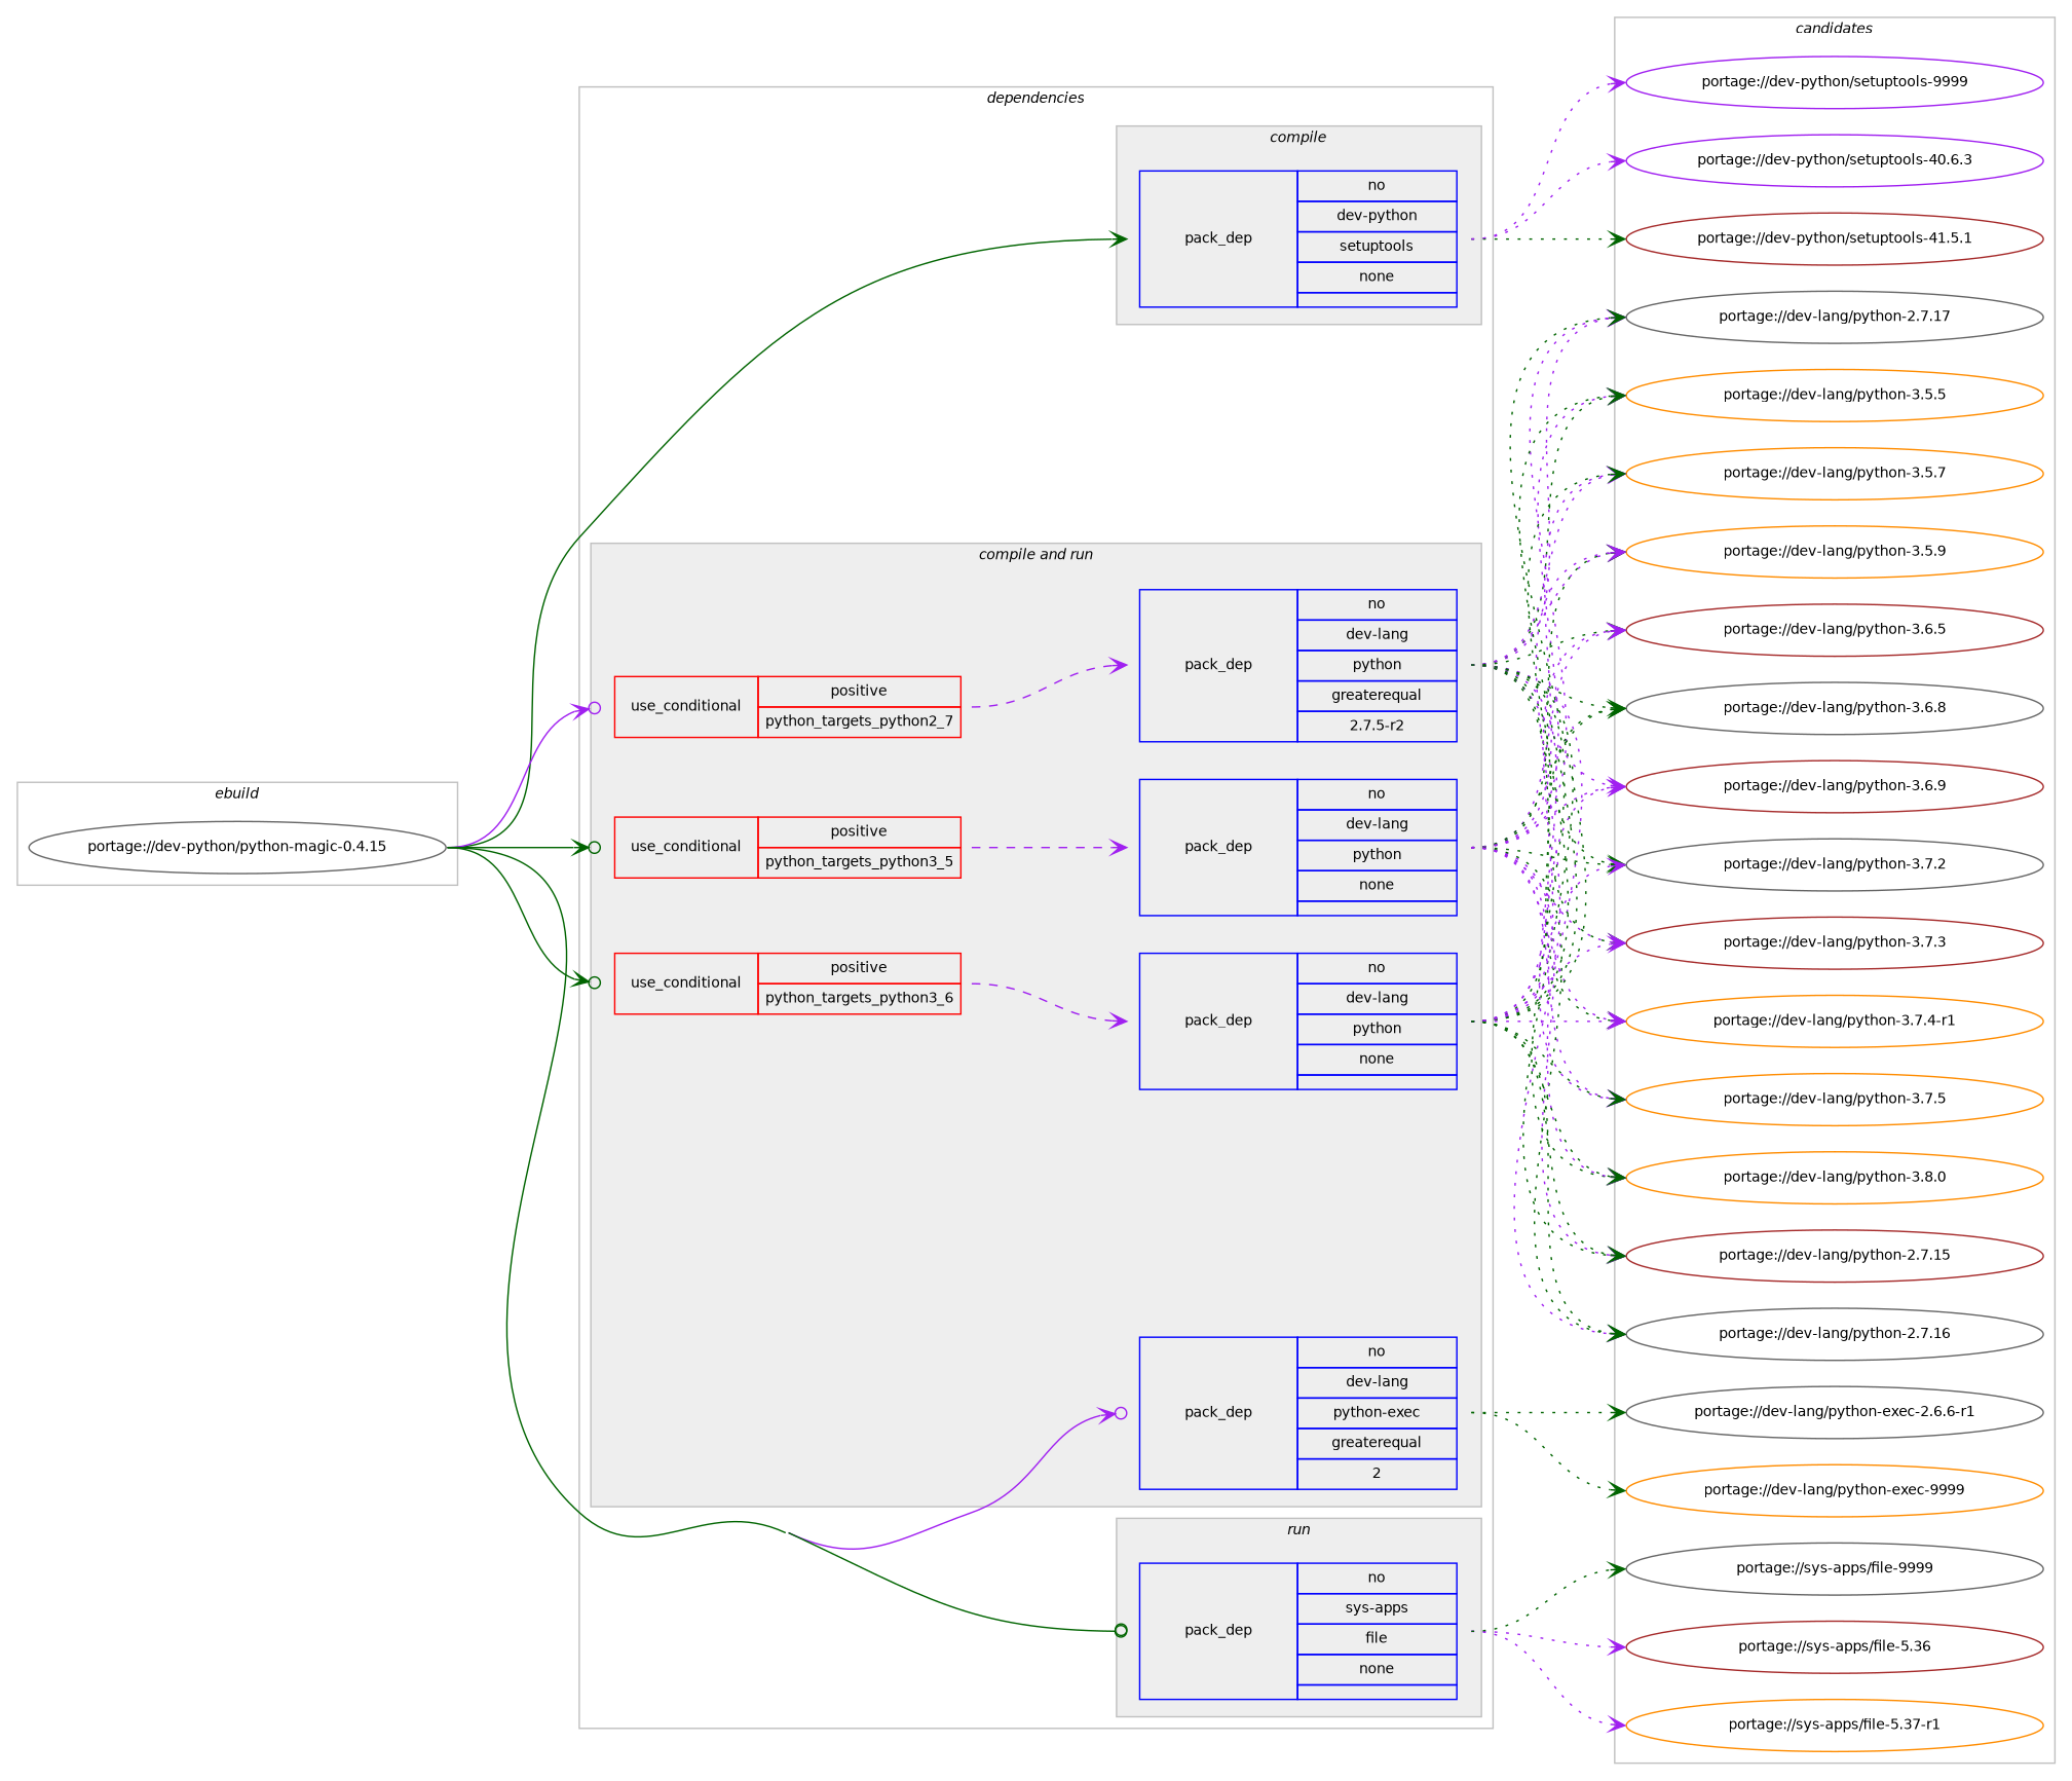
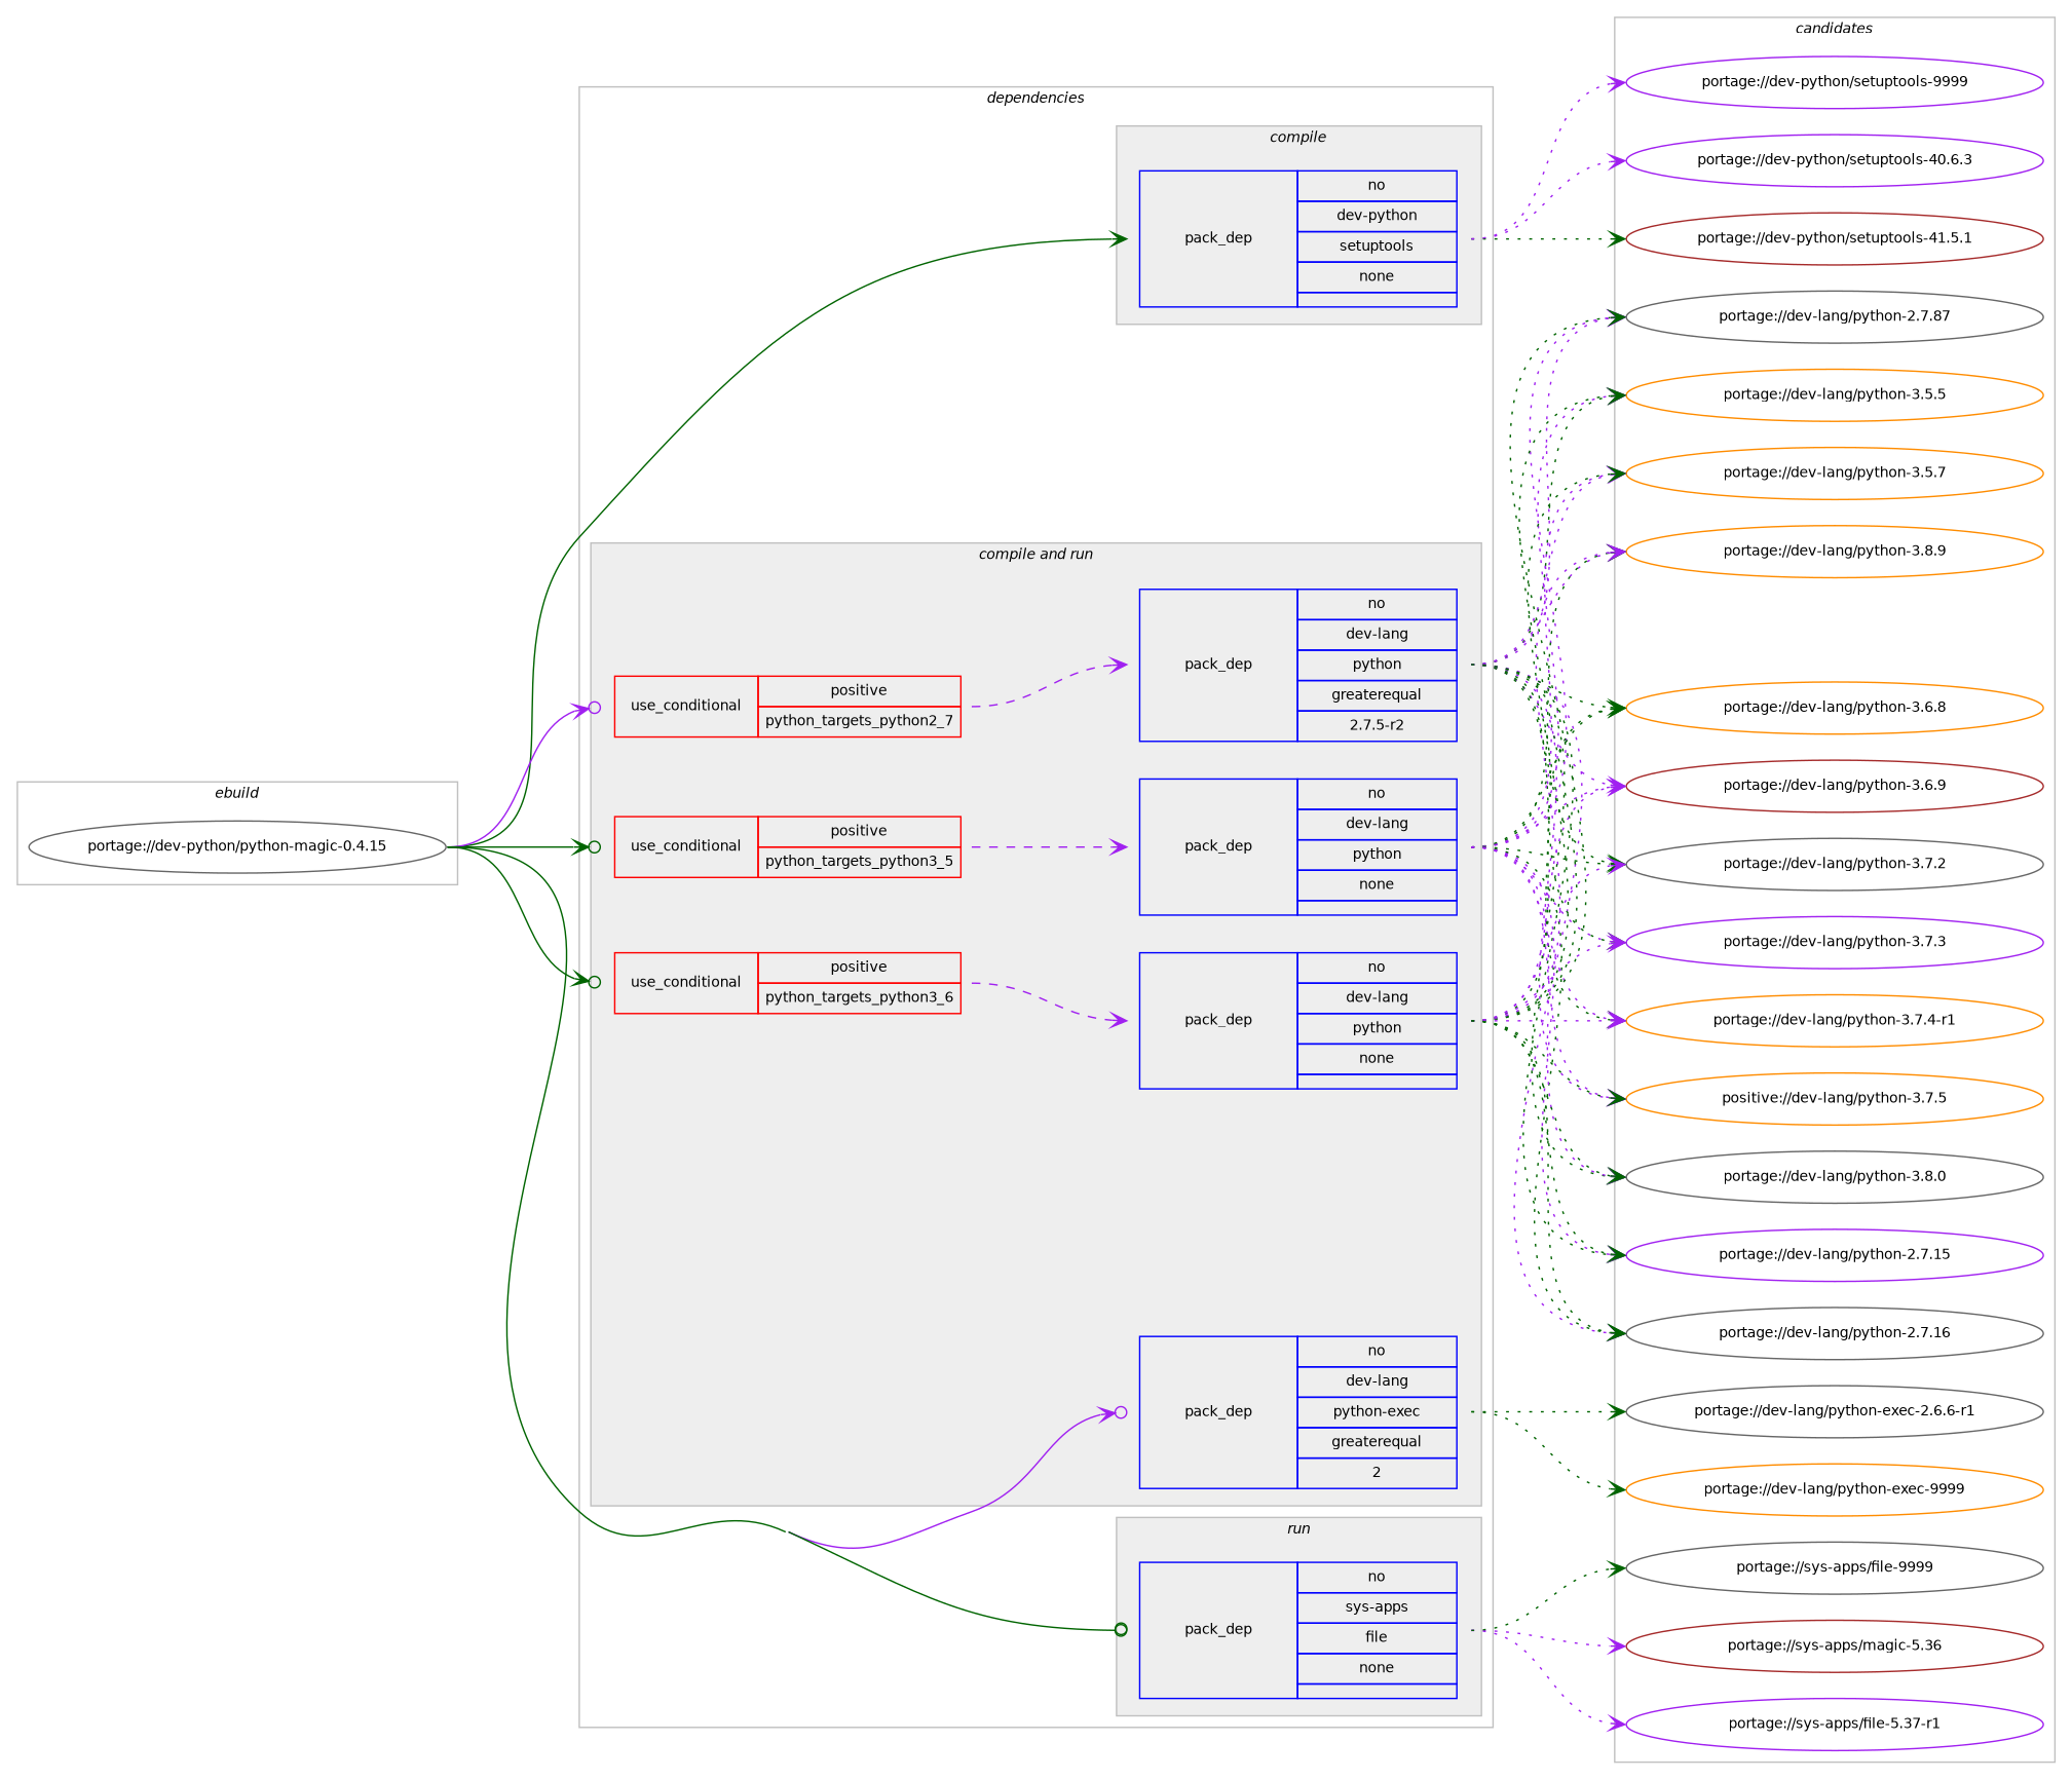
  digraph {
    compound=true
    concentrate=true
    fontname=Helvetica
    fontsize=10
    newrank=true
    rankdir=LR
    ranksep=1.5
    node [color=darkorange fontname=Helvetica fontsize=10]
    edge [arrowhead=vee color=purple headport=w style=dotted tailport=e weight=100]
    n1 [color=gray40 label="portage://dev-python/python-magic-0.4.15" width=4]
    n2 [color=blue label=<<TABLE BORDER="0" CELLBORDER="1" CELLSPACING="0" CELLPADDING="4" WIDTH="220"><TR><TD ROWSPAN="6" CELLPADDING="30">pack_dep</TD></TR><TR><TD WIDTH="110">no</TD></TR><TR><TD>dev-python</TD></TR><TR><TD>setuptools</TD></TR><TR><TD>none</TD></TR><TR><TD></TD></TR></TABLE>> shape=none]
    n3 [color=blue label=<<TABLE BORDER="0" CELLBORDER="1" CELLSPACING="0" CELLPADDING="4" WIDTH="220"><TR><TD ROWSPAN="6" CELLPADDING="30">pack_dep</TD></TR><TR><TD WIDTH="110">no</TD></TR><TR><TD>dev-lang</TD></TR><TR><TD>python</TD></TR><TR><TD>greaterequal</TD></TR><TR><TD>2.7.5-r2</TD></TR></TABLE>> shape=none]
    n4 [color=red label=<<TABLE BORDER="0" CELLBORDER="1" CELLSPACING="0" CELLPADDING="4"><TR><TD ROWSPAN="3" CELLPADDING="10">use_conditional</TD></TR><TR><TD>positive</TD></TR><TR><TD>python_targets_python2_7</TD></TR></TABLE>> shape=none]
    n5 [color=blue label=<<TABLE BORDER="0" CELLBORDER="1" CELLSPACING="0" CELLPADDING="4" WIDTH="220"><TR><TD ROWSPAN="6" CELLPADDING="30">pack_dep</TD></TR><TR><TD WIDTH="110">no</TD></TR><TR><TD>dev-lang</TD></TR><TR><TD>python</TD></TR><TR><TD>none</TD></TR><TR><TD></TD></TR></TABLE>> shape=none]
    n6 [color=red label=<<TABLE BORDER="0" CELLBORDER="1" CELLSPACING="0" CELLPADDING="4"><TR><TD ROWSPAN="3" CELLPADDING="10">use_conditional</TD></TR><TR><TD>positive</TD></TR><TR><TD>python_targets_python3_5</TD></TR></TABLE>> shape=none]
    n7 [color=blue label=<<TABLE BORDER="0" CELLBORDER="1" CELLSPACING="0" CELLPADDING="4" WIDTH="220"><TR><TD ROWSPAN="6" CELLPADDING="30">pack_dep</TD></TR><TR><TD WIDTH="110">no</TD></TR><TR><TD>dev-lang</TD></TR><TR><TD>python</TD></TR><TR><TD>none</TD></TR><TR><TD></TD></TR></TABLE>> shape=none]
    n8 [color=red label=<<TABLE BORDER="0" CELLBORDER="1" CELLSPACING="0" CELLPADDING="4"><TR><TD ROWSPAN="3" CELLPADDING="10">use_conditional</TD></TR><TR><TD>positive</TD></TR><TR><TD>python_targets_python3_6</TD></TR></TABLE>> shape=none]
    n9 [color=blue label=<<TABLE BORDER="0" CELLBORDER="1" CELLSPACING="0" CELLPADDING="4" WIDTH="220"><TR><TD ROWSPAN="6" CELLPADDING="30">pack_dep</TD></TR><TR><TD WIDTH="110">no</TD></TR><TR><TD>dev-lang</TD></TR><TR><TD>python-exec</TD></TR><TR><TD>greaterequal</TD></TR><TR><TD>2</TD></TR></TABLE>> shape=none]
    n10 [color=blue label=<<TABLE BORDER="0" CELLBORDER="1" CELLSPACING="0" CELLPADDING="4" WIDTH="220"><TR><TD ROWSPAN="6" CELLPADDING="30">pack_dep</TD></TR><TR><TD WIDTH="110">no</TD></TR><TR><TD>sys-apps</TD></TR><TR><TD>file</TD></TR><TR><TD>none</TD></TR><TR><TD></TD></TR></TABLE>> shape=none]
    n11 [color=purple label="portage://dev-python/setuptools-40.6.3" width=4]
    n12 [color=brown label="portage://dev-python/setuptools-41.5.1" width=4]
    n13 [color=purple label="portage://dev-python/setuptools-9999" width=4]
-   n14 [color=brown label="portage://dev-lang/python-2.7.15" width=4]
+   n14 [color=purple label="portage://dev-lang/python-2.7.15" width=4]
    n15 [color=gray40 label="portage://dev-lang/python-2.7.16" width=4]
-   n16 [color=gray40 label="portage://dev-lang/python-2.7.17" width=4]
+   n16 [color=gray40 label="portage://dev-lang/python-2.7.87" width=4]
    n17 [label="portage://dev-lang/python-3.5.5" width=4]
    n18 [label="portage://dev-lang/python-3.5.7" width=4]
-   n19 [label="portage://dev-lang/python-3.5.9" width=4]
-   n20 [color=brown label="portage://dev-lang/python-3.6.5" width=4]
-   n21 [color=gray40 label="portage://dev-lang/python-3.6.8" width=4]
+   n19 [label="portage://dev-lang/python-3.8.9" width=4]
+   n21 [label="portage://dev-lang/python-3.6.8" width=4]
    n22 [color=brown label="portage://dev-lang/python-3.6.9" width=4]
    n23 [color=gray40 label="portage://dev-lang/python-3.7.2" width=4]
-   n24 [color=brown label="portage://dev-lang/python-3.7.3" width=4]
+   n24 [color=purple label="portage://dev-lang/python-3.7.3" width=4]
    n25 [label="portage://dev-lang/python-3.7.4-r1" width=4]
-   n26 [label="portage://dev-lang/python-3.7.5" width=4]
-   n27 [label="portage://dev-lang/python-3.8.0" width=4]
+   n26 [label="positive://dev-lang/python-3.7.5" width=4]
+   n27 [color=gray40 label="portage://dev-lang/python-3.8.0" width=4]
    n28 [color=gray40 label="portage://dev-lang/python-exec-2.6.6-r1" width=4]
    n29 [label="portage://dev-lang/python-exec-9999" width=4]
-   n30 [color=brown label="portage://sys-apps/file-5.36" width=4]
-   n31 [label="portage://sys-apps/file-5.37-r1" width=4]
+   n30 [color=brown label="portage://sys-apps/magic-5.36" width=4]
+   n31 [color=purple label="portage://sys-apps/file-5.37-r1" width=4]
    n32 [color=gray40 label="portage://sys-apps/file-9999" width=4]
    subgraph cluster_1 {
      color=gray
      label=<<i>ebuild</i>>
      rank=same
      n1
    }
    subgraph cluster_2 {
      color=gray
      label=<<i>dependencies</i>>
      subgraph cluster_3 {
        color=gray
        fillcolor="#eeeeee"
        label=<<i>compile</i>>
        style=filled
        subgraph sub_4 {
          color=gray
          fillcolor="#eeeeee"
          label=<<i>compile</i>>
          style=filled
          n2
        }
      }
      subgraph cluster_5 {
        color=gray
        fillcolor="#eeeeee"
        label=<<i>compile and run</i>>
        style=filled
        subgraph sub_6 {
          color=gray
          fillcolor="#eeeeee"
          label=<<i>compile and run</i>>
          style=filled
          n4
          subgraph sub_7 {
            color=gray
            fillcolor="#eeeeee"
            label=<<i>compile and run</i>>
            style=filled
            n3
          }
        }
        subgraph sub_8 {
          color=gray
          fillcolor="#eeeeee"
          label=<<i>compile and run</i>>
          style=filled
          n6
          subgraph sub_9 {
            color=gray
            fillcolor="#eeeeee"
            label=<<i>compile and run</i>>
            style=filled
            n5
          }
        }
        subgraph sub_10 {
          color=gray
          fillcolor="#eeeeee"
          label=<<i>compile and run</i>>
          style=filled
          n8
          subgraph sub_11 {
            color=gray
            fillcolor="#eeeeee"
            label=<<i>compile and run</i>>
            style=filled
            n7
          }
        }
        subgraph sub_12 {
          color=gray
          fillcolor="#eeeeee"
          label=<<i>compile and run</i>>
          style=filled
          n9
        }
      }
      subgraph cluster_13 {
        color=gray
        fillcolor="#eeeeee"
        label=<<i>run</i>>
        style=filled
        subgraph sub_14 {
          color=gray
          fillcolor="#eeeeee"
          label=<<i>run</i>>
          style=filled
          n10
        }
      }
    }
    subgraph cluster_15 {
      color=gray
      label=<<i>candidates</i>>
      rank=same
      subgraph sub_16 {
        color=black
        label=<<i>candidates</i>>
        nodesep=1
        rank=same
        n11
        n12
        n13
      }
      subgraph sub_17 {
        color=black
        label=<<i>candidates</i>>
        nodesep=1
        rank=same
        n14
        n15
        n16
        n17
        n18
        n19
-       n20
        n21
        n22
        n23
        n24
        n25
        n26
        n27
      }
      subgraph sub_18 {
        color=black
        label=<<i>candidates</i>>
        nodesep=1
        rank=same
        n14
        n15
        n16
        n17
        n18
        n19
-       n20
        n21
        n22
        n23
        n24
        n25
        n26
        n27
      }
      subgraph sub_19 {
        color=black
        label=<<i>candidates</i>>
        nodesep=1
        rank=same
        n14
        n15
        n16
        n17
        n18
        n19
-       n20
        n21
        n22
        n23
        n24
        n25
        n26
        n27
      }
      subgraph sub_20 {
        color=black
        label=<<i>candidates</i>>
        nodesep=1
        rank=same
        n28
        n29
      }
      subgraph sub_21 {
        color=black
        label=<<i>candidates</i>>
        nodesep=1
        rank=same
        n30
        n31
        n32
      }
    }
    n1 -> n2 [color=darkgreen style=solid weight=20]
    n1 -> n4 [arrowhead=odotvee style=solid weight=20]
    n1 -> n6 [arrowhead=odotvee color=darkgreen style=solid weight=20]
    n1 -> n8 [arrowhead=odotvee color=darkgreen style=solid weight=20]
    n1 -> n9 [arrowhead=odotvee style=solid weight=20]
    n1 -> n10 [arrowhead=odot color=darkgreen style=solid weight=20]
    n2 -> n11
    n2 -> n12 [color=darkgreen]
    n2 -> n13
    n3 -> n14 [color=darkgreen]
    n3 -> n15
    n3 -> n16
    n3 -> n17 [color=darkgreen]
    n3 -> n18
    n3 -> n19
-   n3 -> n20 [color=darkgreen]
    n3 -> n21 [color=darkgreen]
    n3 -> n22
    n3 -> n23 [color=darkgreen]
    n3 -> n24 [color=darkgreen]
    n3 -> n25 [color=darkgreen]
    n3 -> n26
    n3 -> n27 [color=darkgreen]
    n4 -> n3 [style=dashed weight=20]
    n5 -> n14
    n5 -> n15 [color=darkgreen]
    n5 -> n16
    n5 -> n17
    n5 -> n18
    n5 -> n19 [color=darkgreen]
-   n5 -> n20
    n5 -> n21 [color=darkgreen]
    n5 -> n22
    n5 -> n23 [color=darkgreen]
    n5 -> n24
    n5 -> n25
    n5 -> n26
    n5 -> n27
    n6 -> n5 [style=dashed weight=20]
    n7 -> n14 [color=darkgreen]
    n7 -> n15 [color=darkgreen]
    n7 -> n16 [color=darkgreen]
    n7 -> n17 [color=darkgreen]
    n7 -> n18 [color=darkgreen]
    n7 -> n19
-   n7 -> n20
    n7 -> n21 [color=darkgreen]
    n7 -> n22
    n7 -> n23
    n7 -> n24
    n7 -> n25
    n7 -> n26 [color=darkgreen]
    n7 -> n27 [color=darkgreen]
    n8 -> n7 [style=dashed weight=20]
    n9 -> n28 [color=darkgreen]
    n9 -> n29 [color=darkgreen]
    n10 -> n30
    n10 -> n31
    n10 -> n32 [color=darkgreen]
  }
